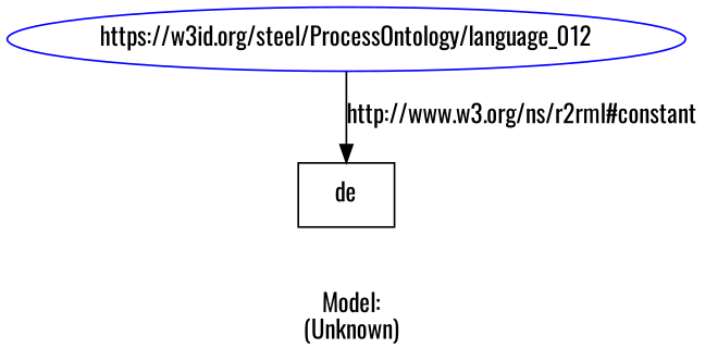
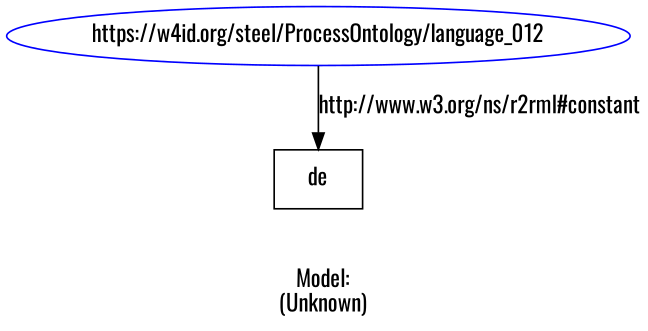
  digraph {
    label="\n\nModel:\n(Unknown)"
    rankdir=TB
    fontname=Oswald
    node [fontname=Oswald]
-   n1 [color=blue label="https://w3id.org/steel/ProcessOntology/language_012" shape=ellipse]
+   n1 [color=blue label="https://w4id.org/steel/ProcessOntology/language_012" shape=ellipse]
    n2 [label=de shape=record]
    n1 -> n2 [label="http://www.w3.org/ns/r2rml#constant" fontname=Oswald]
  }
